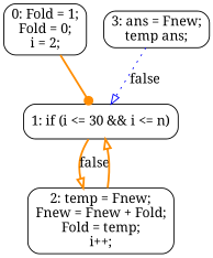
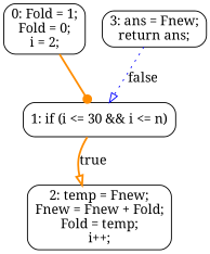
  digraph {
    fontname="Noto Serif"
    node [fontname="Noto Serif" shape=box style=rounded]
    edge [arrowhead=onormal color=darkorange fontname="Noto Serif" style=bold]
    n1 [label="0: Fold = 1;\nFold = 0;\ni = 2;"]
    n2 [label="1: if (i <= 30 && i <= n)"]
    n3 [label="2: temp = Fnew;\nFnew = Fnew + Fold;\nFold = temp;\ni++;"]
-   n4 [label="3: ans = Fnew;\ntemp ans;"]
+   n4 [label="3: ans = Fnew;\nreturn ans;"]
    n1 -> n2 [arrowhead=dot]
-   n2 -> n3 [label=false]
-   n3 -> n2
+   n2 -> n3 [label=true]
    n4 -> n2 [color=blue label=false style=dotted]
  }
